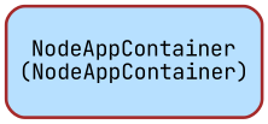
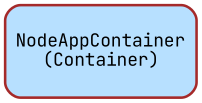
  digraph {
    fontname="JetBrains Mono"
-   n1 [color=brown fillcolor="#B7E0FF" fontname="JetBrains Mono" height=1 label="NodeAppContainer\n(NodeAppContainer)" shape=rectangle style="filled,bold,rounded"]
+   n1 [color=brown fillcolor="#B7E0FF" fontname="JetBrains Mono" height=1 label="NodeAppContainer\n(Container)" shape=rectangle style="filled,bold,rounded"]
  }
